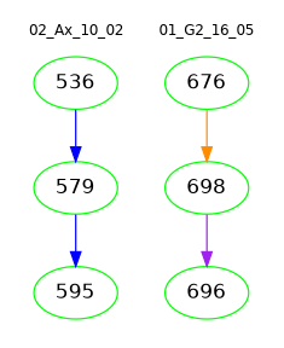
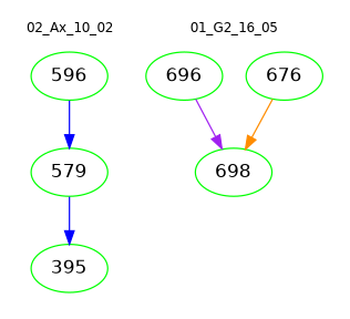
  digraph {
    fontname="DejaVu Sans"
    node [color=green fontname="DejaVu Sans"]
    edge [color=blue fontname="DejaVu Sans"]
-   n1 [label=536]
+   n1 [label=596]
    n2 [label=579]
-   n3 [label=595]
+   n3 [label=395]
    n4 [label=676]
    n5 [label=698]
    n6 [label=696]
    subgraph cluster_1 {
      color=white
      fontsize=10
      label="02_Ax_10_02"
      n1
      n2
      n3
    }
    subgraph cluster_2 {
      color=white
      fontsize=10
      label="01_G2_16_05"
      n4
      n5
      n6
    }
    n1 -> n2
    n2 -> n3
    n4 -> n5 [color=darkorange]
-   n5 -> n6 [color=purple]
+   n6 -> n5 [color=purple]
  }
